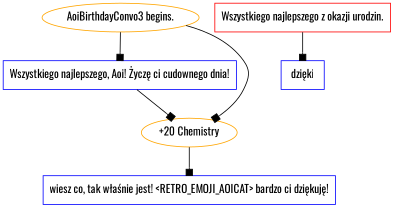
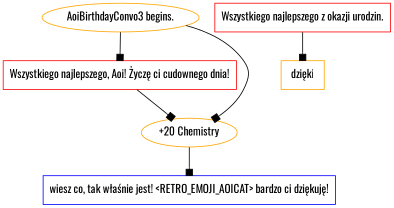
  digraph {
    fontname=Oswald
    node [color=orange fontname=Oswald shape=box]
    edge [arrowhead=box fontname=Oswald]
    "AoiBirthdayConvo3 begins." [shape=""]
-   n2 [color=blue label="Wszystkiego najlepszego, Aoi! Życzę ci cudownego dnia!"]
+   n2 [color=red label="Wszystkiego najlepszego, Aoi! Życzę ci cudownego dnia!"]
    n3 [label="+20 Chemistry" shape=""]
    n4 [color=red label="Wszystkiego najlepszego z okazji urodzin."]
-   n5 [color=blue label="dzięki"]
+   n5 [label="dzięki"]
    n6 [color=blue label="wiesz co, tak właśnie jest! <RETRO_EMOJI_AOICAT> bardzo ci dziękuję!"]
    "AoiBirthdayConvo3 begins." -> n2
    "AoiBirthdayConvo3 begins." -> n3
    n2 -> n3
    n3 -> n6
    n4 -> n5
  }
